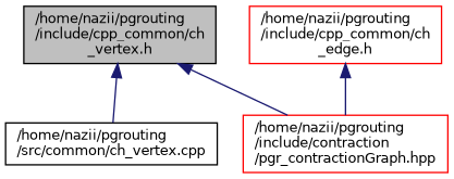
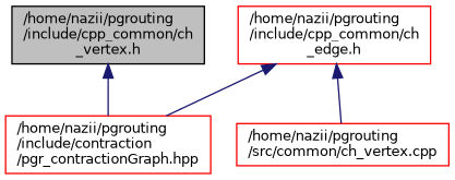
  digraph {
    node [color=black fillcolor=white fontname=Helvetica fontsize=10 shape=record style=filled]
    edge [color=midnightblue dir=back fontname=Helvetica fontsize=10 labelfontname=Helvetica labelfontsize=10 style=solid]
    n1 [fillcolor=grey75 fontcolor=black height=0.2 label="/home/nazii/pgrouting\l/include/cpp_common/ch\l_vertex.h" width=0.4]
-   n2 [height=0.2 label="/home/nazii/pgrouting\l/src/common/ch_vertex.cpp" width=0.4]
+   n2 [color=red height=0.2 label="/home/nazii/pgrouting\l/src/common/ch_vertex.cpp" width=0.4]
    n3 [color=red height=0.2 label="/home/nazii/pgrouting\l/include/contraction\l/pgr_contractionGraph.hpp" width=0.4]
    n4 [color=red height=0.2 label="/home/nazii/pgrouting\l/include/cpp_common/ch\l_edge.h" width=0.4]
-   n1 -> n2
+   n4 -> n2
    n1 -> n3
    n4 -> n3
  }
